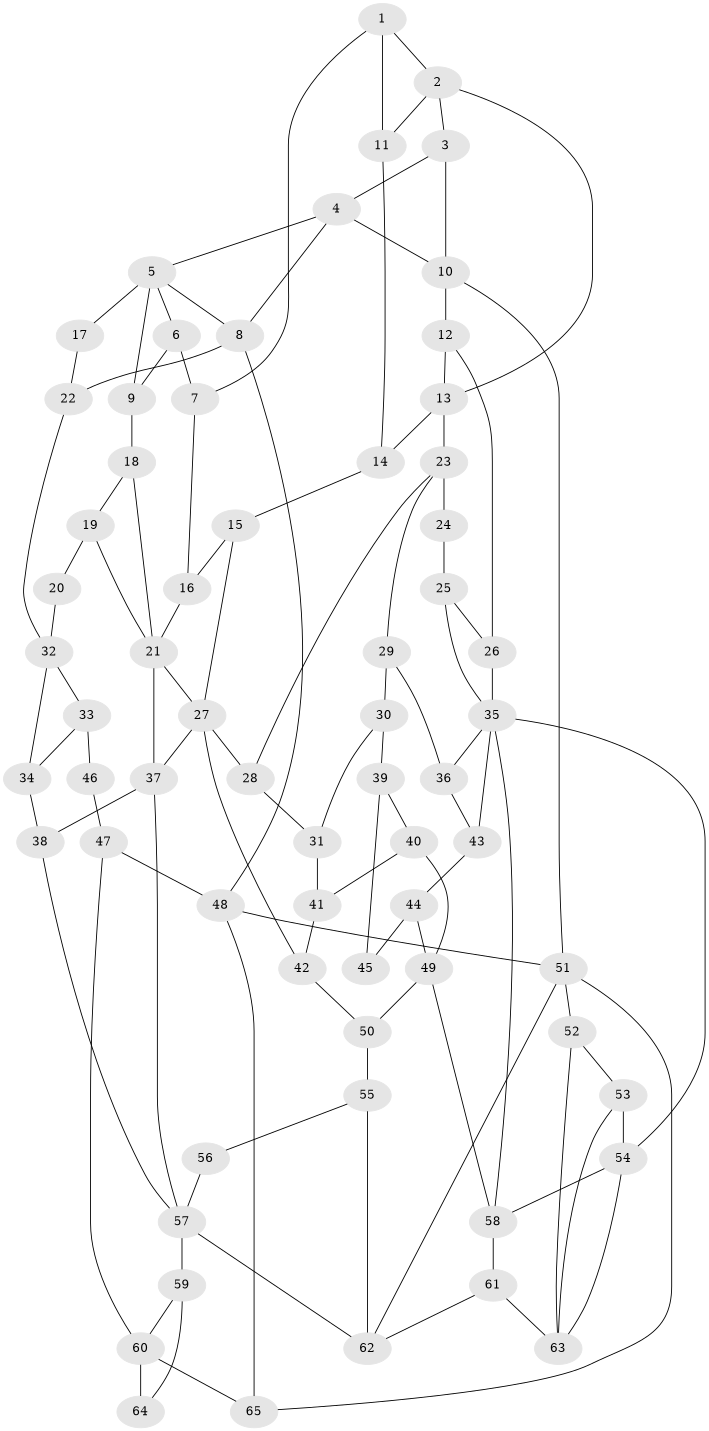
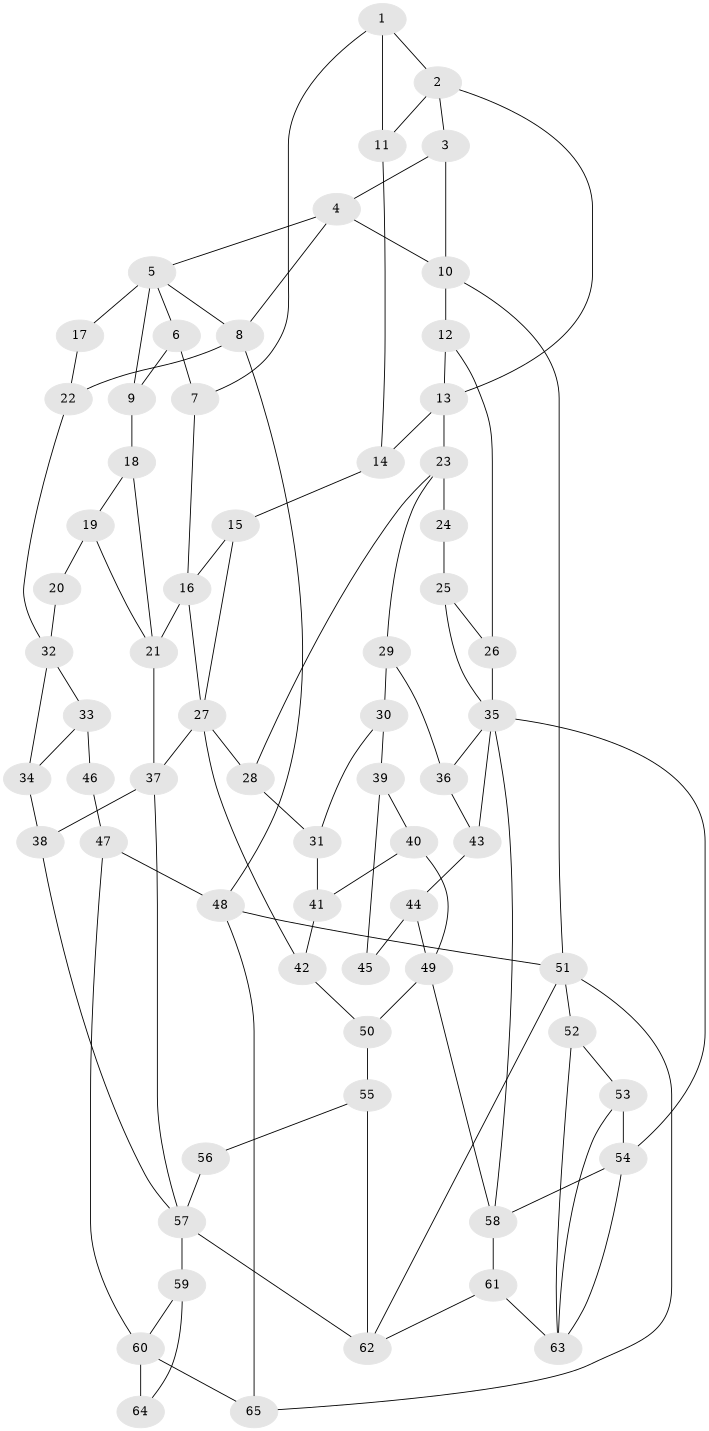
  graph {
    node [color=gray90 style=filled]
    edge [weight=1.0]
    1
    2
    7
    11
    3
    13
    16
    14
    4
    10
    23
    5
    8
    12
    51
    6
    9
    17
    22
    48
    18
    21
    32
    65
    19
    26
    52
    62
    15
    35
    24
    28
    29
    27
    37
    42
    20
    33
    34
    38
    57
    25
    31
    30
    36
    43
    54
    58
    50
    41
    39
    40
    45
    46
    47
    44
    63
    61
    59
    49
    55
    60
    64
    56
    53
    1 -- 2
    1 -- 7
    1 -- 11 [weight=2.0]
    2 -- 11
    2 -- 3
    2 -- 13
    7 -- 16
    11 -- 14
    3 -- 4
    3 -- 10
    13 -- 14
    13 -- 23 [weight=2.0]
    16 -- 21
    14 -- 15
    4 -- 10
    4 -- 5
    4 -- 8
    10 -- 12
    10 -- 51
    23 -- 24 [weight=2.0]
    23 -- 28
    23 -- 29
    5 -- 8
    5 -- 6
    5 -- 9
    5 -- 17 [weight=2.0]
    8 -- 22
    8 -- 48
    12 -- 13
    12 -- 26
    51 -- 65
    51 -- 52 [weight=2.0]
    51 -- 62
    6 -- 7
    6 -- 9
    9 -- 18
    17 -- 22
    22 -- 32
    48 -- 51
    48 -- 65
    18 -- 21
    18 -- 19
-   21 -- 27
+   16 -- 27
    21 -- 37 [weight=2.0]
    32 -- 33
    32 -- 34
    19 -- 21
    19 -- 20
    26 -- 35
    52 -- 63
    52 -- 53
    15 -- 16
    15 -- 27
    35 -- 36
    35 -- 43
    35 -- 54
    35 -- 58
    24 -- 25
    28 -- 31
    29 -- 30 [weight=2.0]
    29 -- 36
    27 -- 28
    27 -- 37
    27 -- 42
    37 -- 38
    37 -- 57
    42 -- 50
    20 -- 32
    33 -- 34
    33 -- 46 [weight=2.0]
    34 -- 38
    38 -- 57
    57 -- 62
    57 -- 59 [weight=2.0]
    25 -- 26
    25 -- 35
    31 -- 41
    30 -- 31
    30 -- 39
    36 -- 43
    43 -- 44
    54 -- 58
    54 -- 63
    58 -- 61
    50 -- 55 [weight=2.0]
    41 -- 42
    39 -- 40
    39 -- 45 [weight=2.0]
    40 -- 41
    40 -- 49
    46 -- 47
    47 -- 48
    47 -- 60
    44 -- 45
    44 -- 49
    61 -- 62
    61 -- 63
    59 -- 60
    59 -- 64
    49 -- 58 [weight=2.0]
    49 -- 50 [weight=2.0]
    55 -- 62 [weight=2.0]
    55 -- 56 [weight=2.0]
    60 -- 65
    60 -- 64 [weight=3.0]
    56 -- 57
    53 -- 54 [weight=3.0]
    53 -- 63
  }
